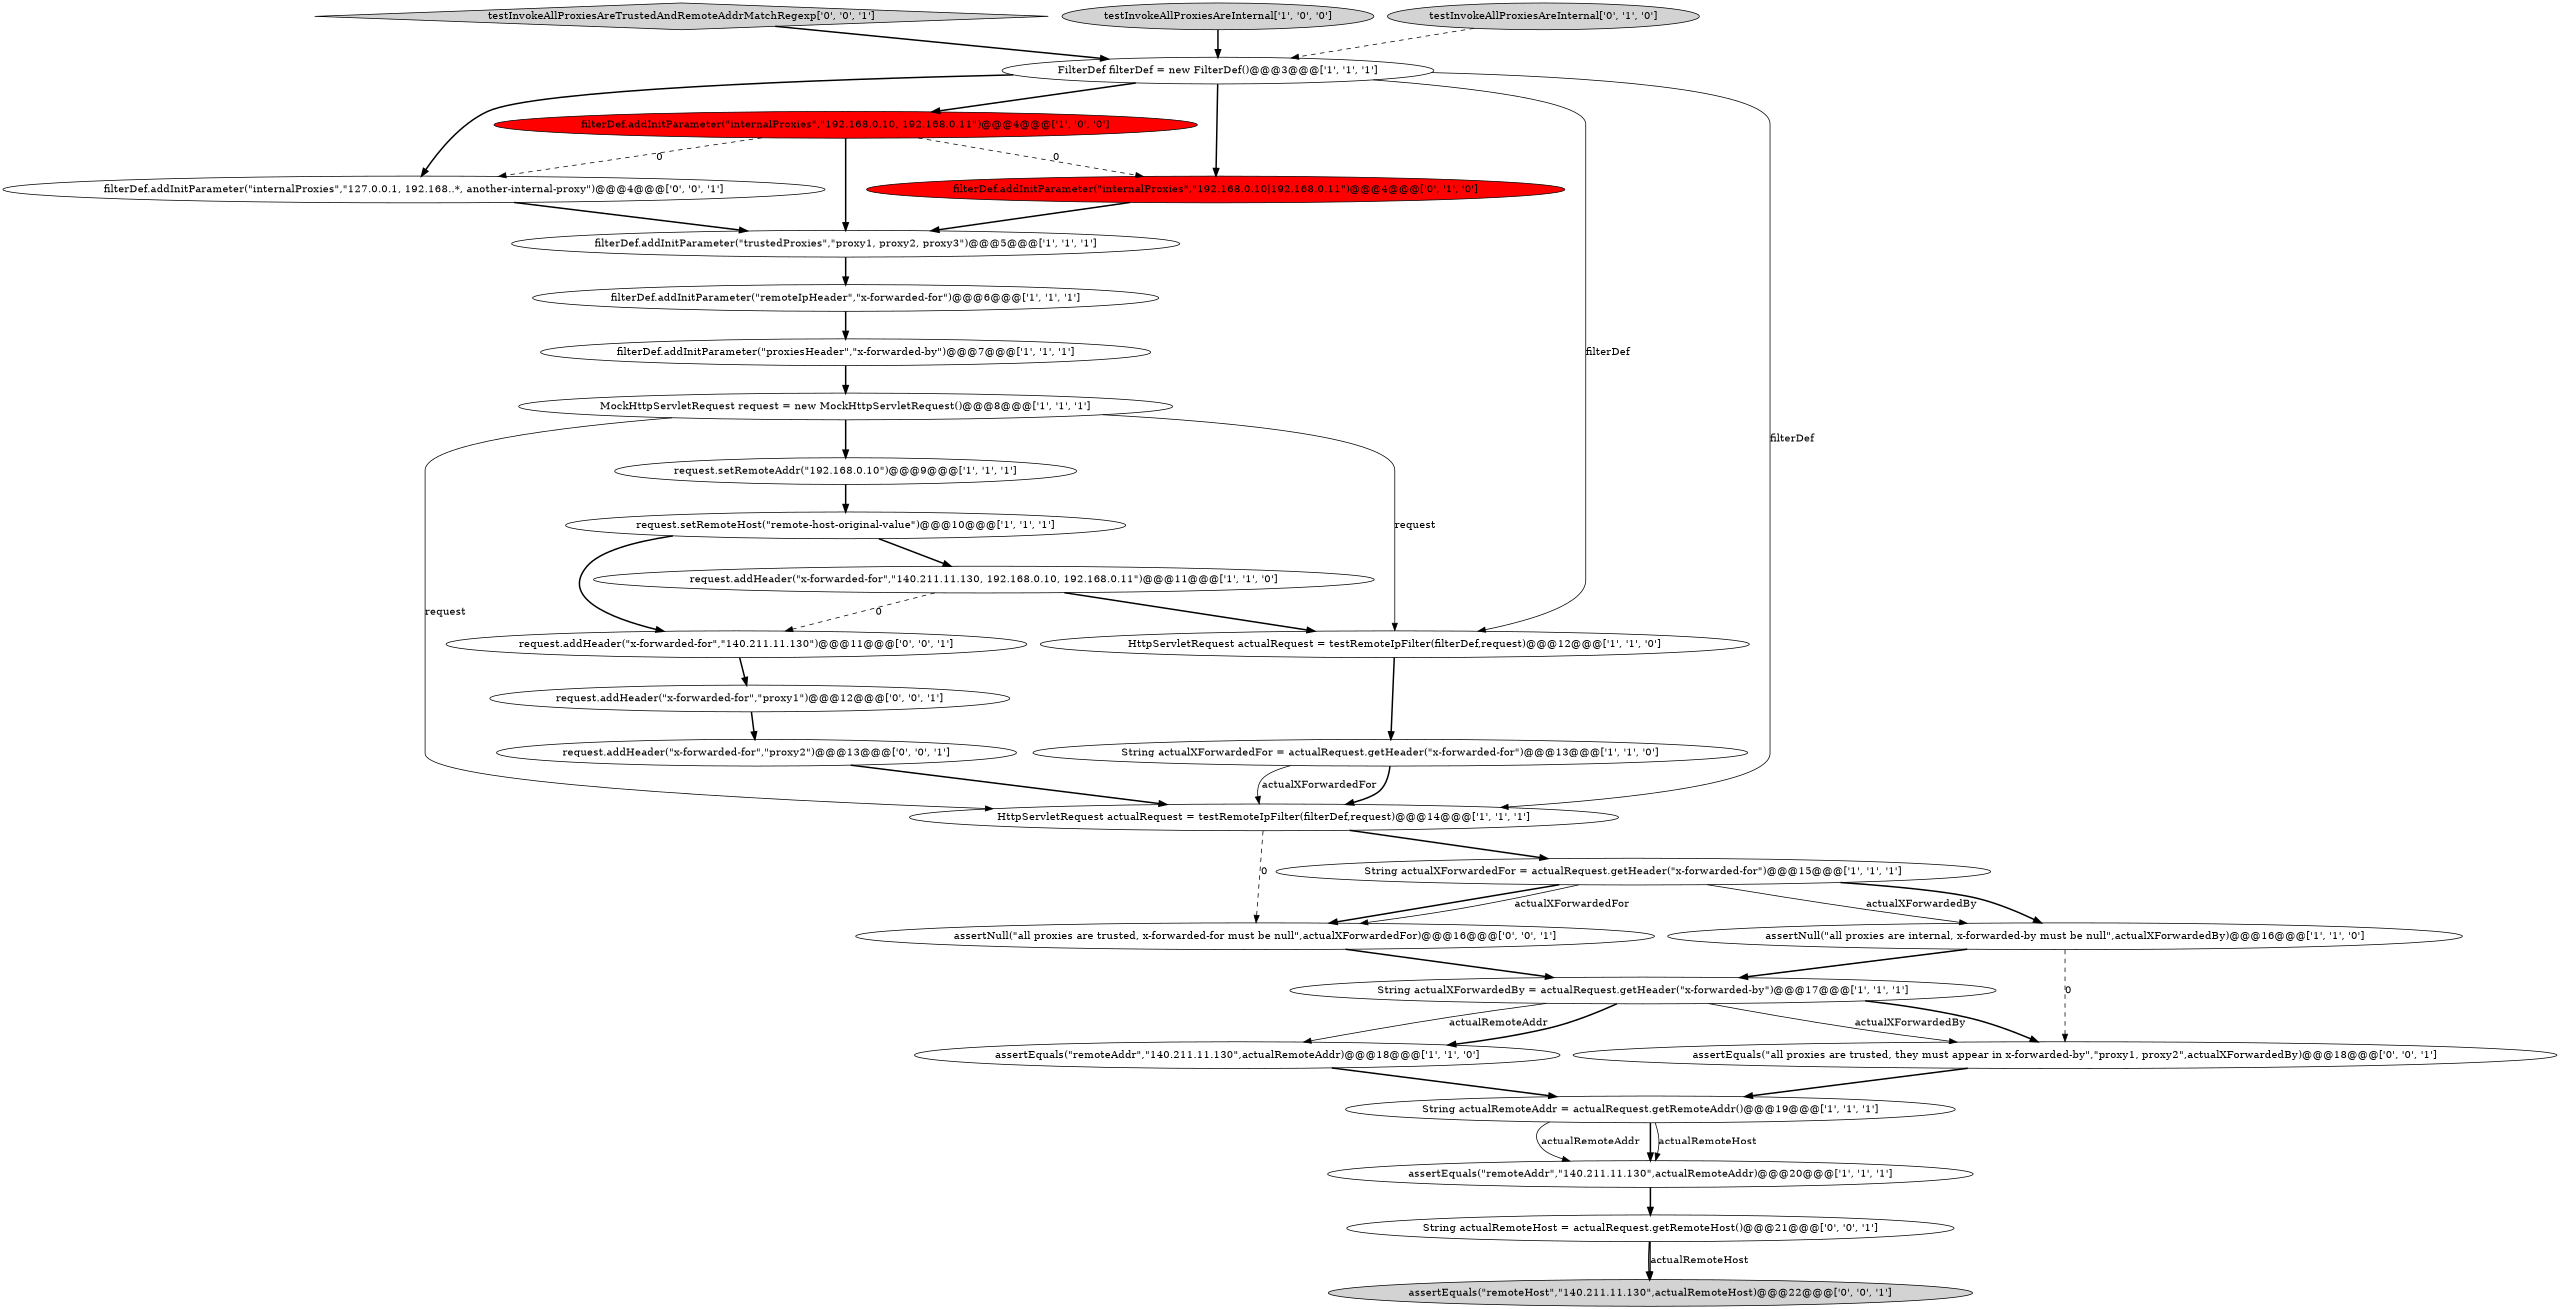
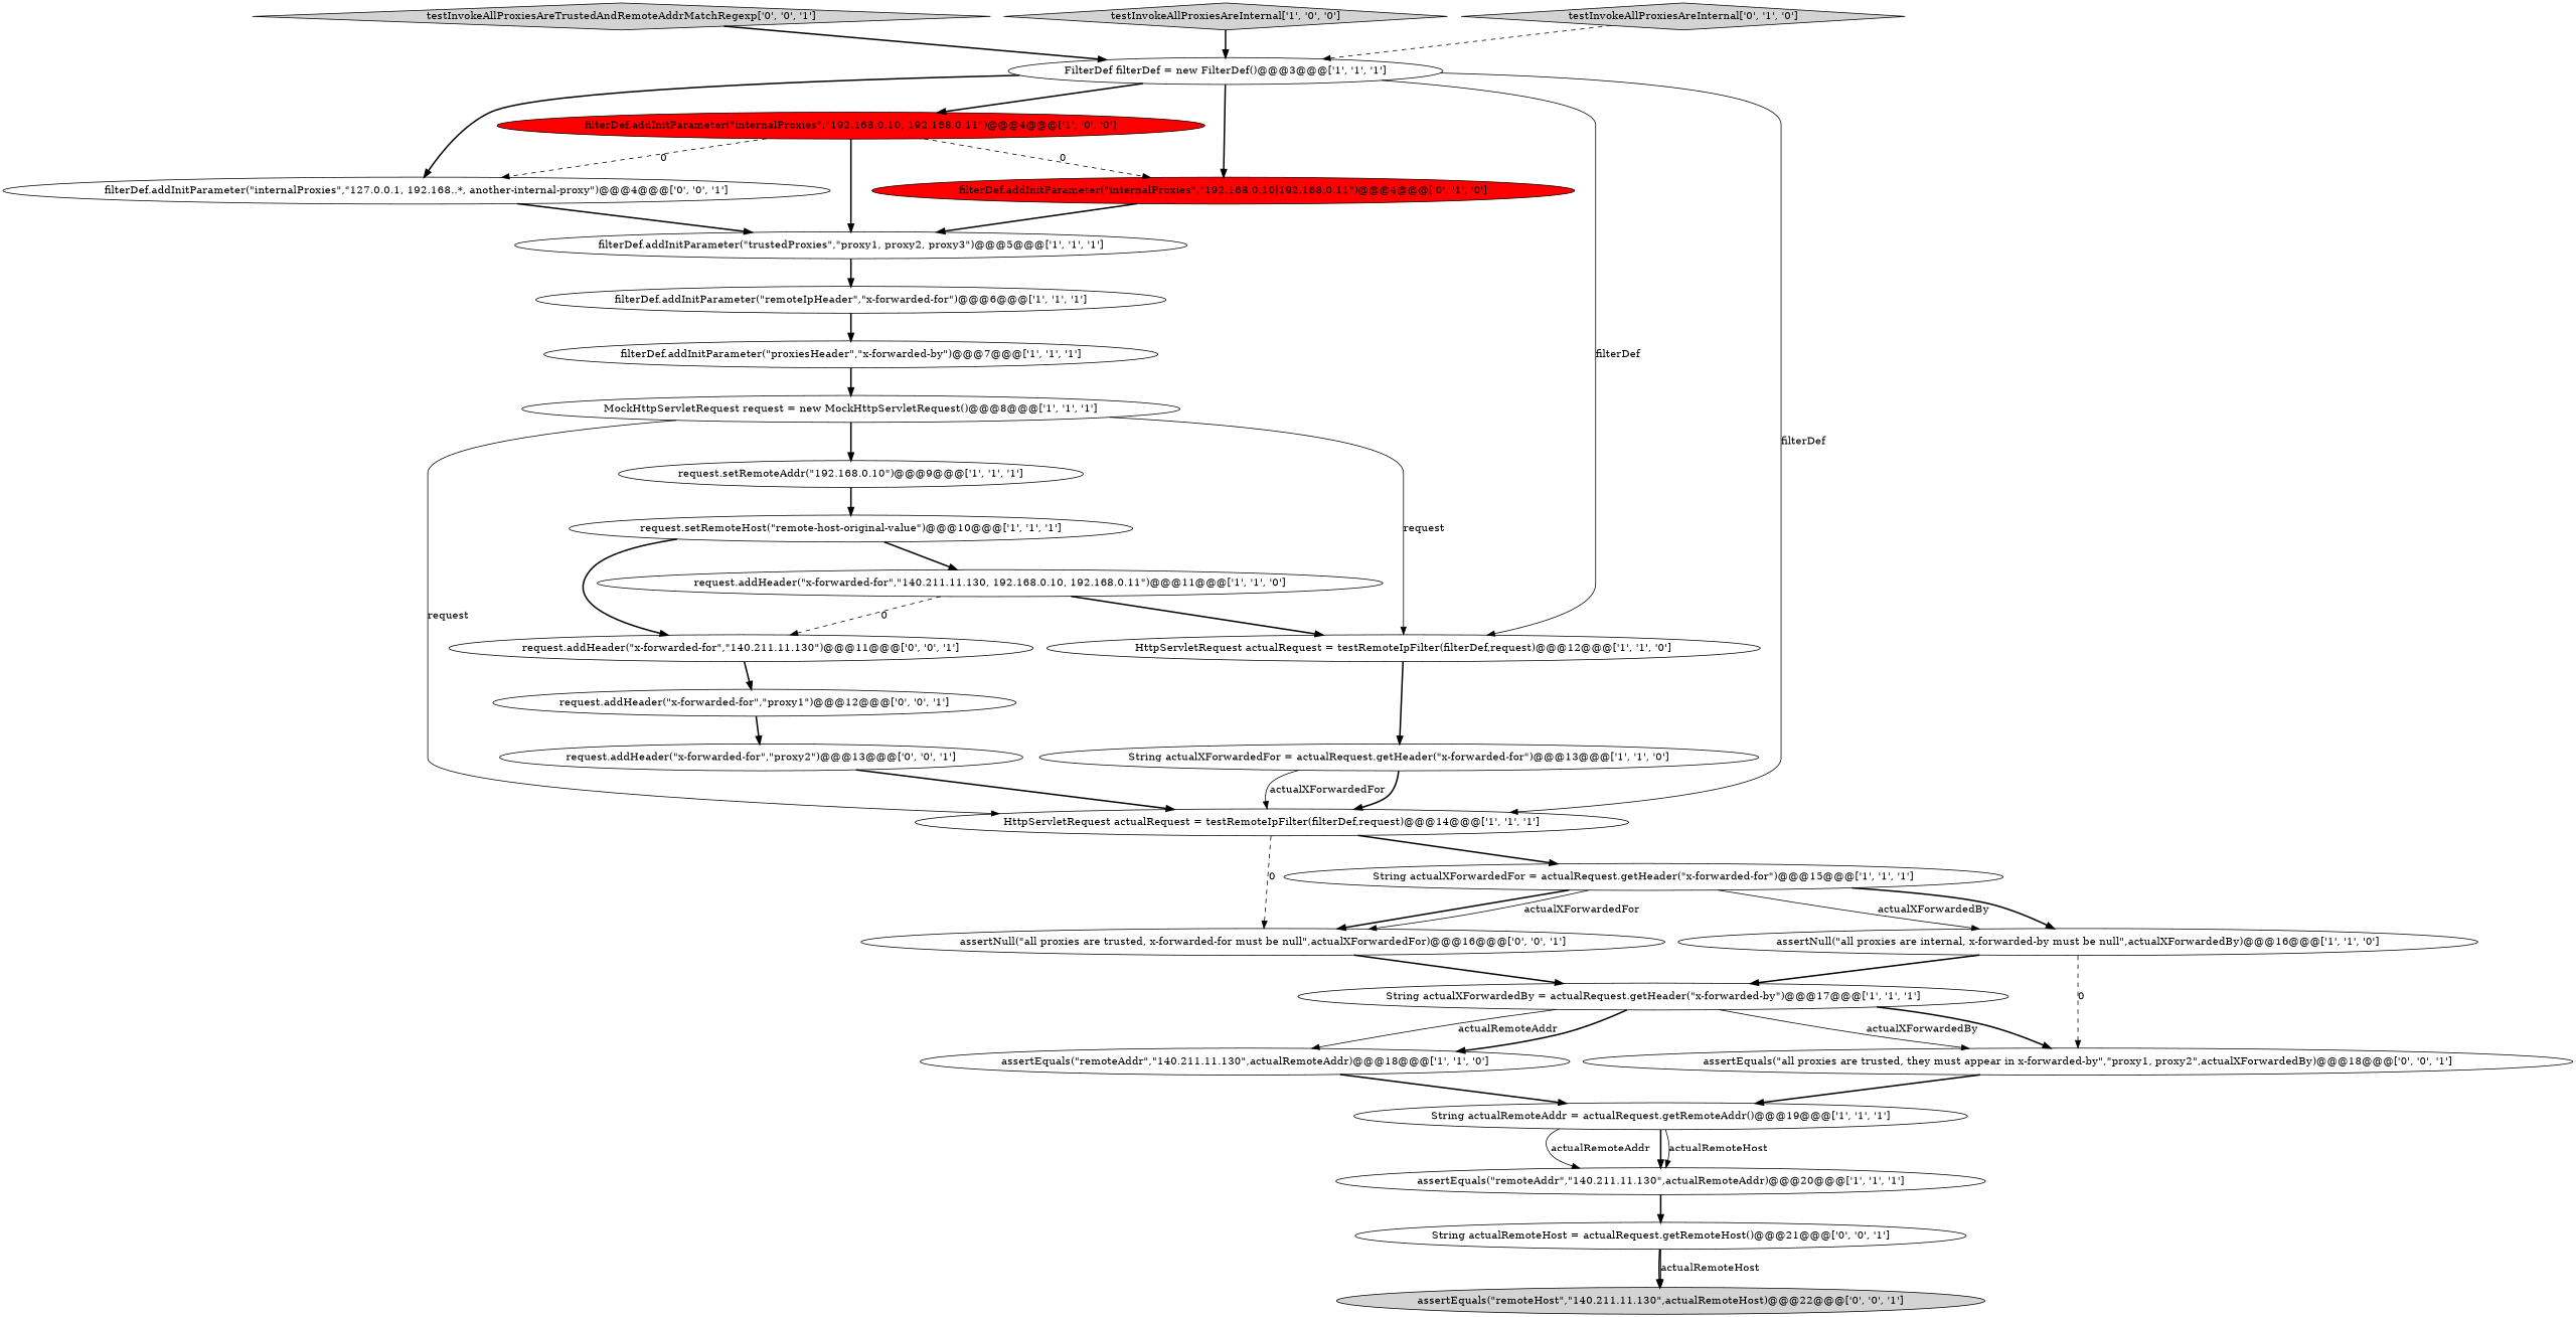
  digraph {
    node [fillcolor=white shape=ellipse style=filled]
    edge [style=bold]
    n1 [label="String actualXForwardedBy = actualRequest.getHeader(\"x-forwarded-by\")@@@17@@@['1', '1', '1']"]
    n2 [label="assertEquals(\"remoteAddr\",\"140.211.11.130\",actualRemoteAddr)@@@18@@@['1', '1', '0']"]
    n3 [label="assertEquals(\"all proxies are trusted, they must appear in x-forwarded-by\",\"proxy1, proxy2\",actualXForwardedBy)@@@18@@@['0', '0', '1']"]
    n4 [label="String actualRemoteAddr = actualRequest.getRemoteAddr()@@@19@@@['1', '1', '1']"]
    n5 [label="request.addHeader(\"x-forwarded-for\",\"proxy1\")@@@12@@@['0', '0', '1']"]
    n6 [label="request.addHeader(\"x-forwarded-for\",\"proxy2\")@@@13@@@['0', '0', '1']"]
    n7 [label="HttpServletRequest actualRequest = testRemoteIpFilter(filterDef,request)@@@14@@@['1', '1', '1']"]
    n8 [label="filterDef.addInitParameter(\"trustedProxies\",\"proxy1, proxy2, proxy3\")@@@5@@@['1', '1', '1']"]
    n9 [label="filterDef.addInitParameter(\"remoteIpHeader\",\"x-forwarded-for\")@@@6@@@['1', '1', '1']"]
    n10 [label="filterDef.addInitParameter(\"proxiesHeader\",\"x-forwarded-by\")@@@7@@@['1', '1', '1']"]
    n11 [label="MockHttpServletRequest request = new MockHttpServletRequest()@@@8@@@['1', '1', '1']"]
    n12 [label="HttpServletRequest actualRequest = testRemoteIpFilter(filterDef,request)@@@12@@@['1', '1', '0']"]
    n13 [label="request.setRemoteAddr(\"192.168.0.10\")@@@9@@@['1', '1', '1']"]
    n14 [label="String actualXForwardedFor = actualRequest.getHeader(\"x-forwarded-for\")@@@13@@@['1', '1', '0']"]
    n15 [label="request.setRemoteHost(\"remote-host-original-value\")@@@10@@@['1', '1', '1']"]
    n16 [label="String actualXForwardedFor = actualRequest.getHeader(\"x-forwarded-for\")@@@15@@@['1', '1', '1']"]
    n17 [label="assertNull(\"all proxies are trusted, x-forwarded-for must be null\",actualXForwardedFor)@@@16@@@['0', '0', '1']"]
    n18 [label="assertEquals(\"remoteAddr\",\"140.211.11.130\",actualRemoteAddr)@@@20@@@['1', '1', '1']"]
    n19 [label="filterDef.addInitParameter(\"internalProxies\",\"127\.0\.0\.1, 192\.168\..*, another-internal-proxy\")@@@4@@@['0', '0', '1']"]
    n20 [label="String actualRemoteHost = actualRequest.getRemoteHost()@@@21@@@['0', '0', '1']"]
    n21 [label="request.addHeader(\"x-forwarded-for\",\"140.211.11.130\")@@@11@@@['0', '0', '1']"]
    n22 [label="request.addHeader(\"x-forwarded-for\",\"140.211.11.130, 192.168.0.10, 192.168.0.11\")@@@11@@@['1', '1', '0']"]
    n23 [fillcolor=red label="filterDef.addInitParameter(\"internalProxies\",\"192\.168\.0\.10, 192\.168\.0\.11\")@@@4@@@['1', '0', '0']"]
    n24 [fillcolor=red label="filterDef.addInitParameter(\"internalProxies\",\"192\.168\.0\.10|192\.168\.0\.11\")@@@4@@@['0', '1', '0']"]
    n25 [label="FilterDef filterDef = new FilterDef()@@@3@@@['1', '1', '1']"]
    n26 [fillcolor=lightgray label="testInvokeAllProxiesAreTrustedAndRemoteAddrMatchRegexp['0', '0', '1']" shape=diamond]
-   n27 [fillcolor=lightgray label="testInvokeAllProxiesAreInternal['1', '0', '0']"]
+   n27 [fillcolor=lightgray label="testInvokeAllProxiesAreInternal['1', '0', '0']" shape=diamond]
    n28 [label="assertNull(\"all proxies are internal, x-forwarded-by must be null\",actualXForwardedBy)@@@16@@@['1', '1', '0']"]
    n29 [fillcolor=lightgray label="assertEquals(\"remoteHost\",\"140.211.11.130\",actualRemoteHost)@@@22@@@['0', '0', '1']"]
-   n30 [fillcolor=lightgray label="testInvokeAllProxiesAreInternal['0', '1', '0']"]
+   n30 [fillcolor=lightgray label="testInvokeAllProxiesAreInternal['0', '1', '0']" shape=diamond]
    n1 -> n2 [label=actualRemoteAddr style=solid]
    n1 -> n2
    n1 -> n3 [label=actualXForwardedBy style=solid]
    n1 -> n3
    n2 -> n4
    n3 -> n4
    n4 -> n18 [label=actualRemoteAddr style=solid]
    n4 -> n18
    n4 -> n18 [label=actualRemoteHost style=solid]
    n5 -> n6
    n6 -> n7
    n7 -> n16
    n7 -> n17 [label=0 style=dashed]
    n8 -> n9
    n9 -> n10
    n10 -> n11
    n11 -> n7 [label=request style=solid]
    n11 -> n12 [label=request style=solid]
    n11 -> n13
    n12 -> n14
    n13 -> n15
    n14 -> n7
    n14 -> n7 [label=actualXForwardedFor style=solid]
    n15 -> n21
    n15 -> n22
    n16 -> n17
    n16 -> n17 [label=actualXForwardedFor style=solid]
    n16 -> n28 [label=actualXForwardedBy style=solid]
    n16 -> n28
    n17 -> n1
    n18 -> n20
    n19 -> n8
    n20 -> n29
    n20 -> n29 [label=actualRemoteHost style=solid]
    n21 -> n5
    n22 -> n12
    n22 -> n21 [label=0 style=dashed]
    n23 -> n8
    n23 -> n19 [label=0 style=dashed]
    n23 -> n24 [label=0 style=dashed]
    n24 -> n8
    n25 -> n7 [label=filterDef style=solid]
    n25 -> n12 [label=filterDef style=solid]
    n25 -> n19
    n25 -> n23
    n25 -> n24
    n26 -> n25
    n27 -> n25
    n28 -> n1
    n28 -> n3 [label=0 style=dashed]
    n30 -> n25 [style=dashed]
  }
